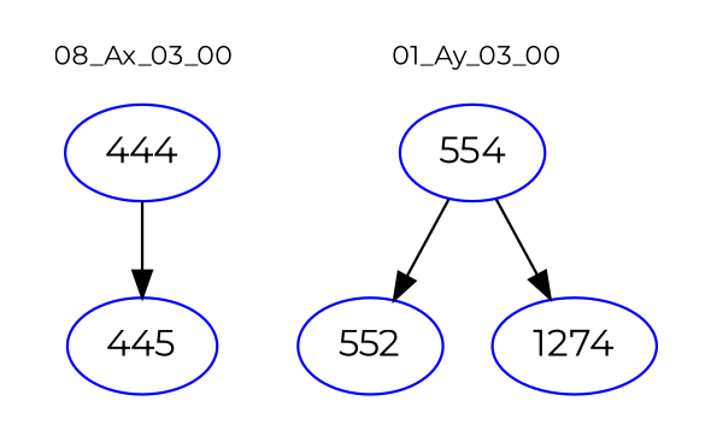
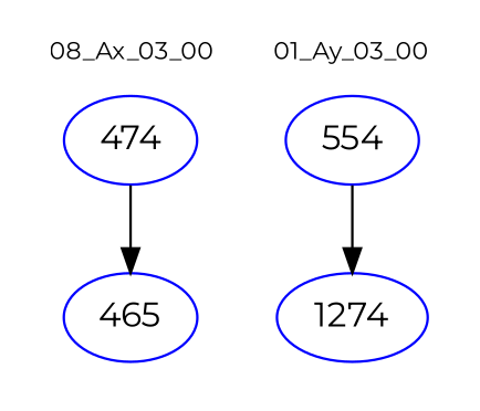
  digraph {
    fontname=Montserrat
    node [color=blue fontname=Montserrat]
    edge [color=black fontname=Montserrat]
-   n1 [label=444]
-   n2 [label=445]
+   n1 [label=474]
+   n2 [label=465]
    n3 [label=554]
-   n4 [label=552]
    n5 [label=1274]
    subgraph cluster_1 {
      color=white
      fontsize=10
      label="08_Ax_03_00"
      n1
      n2
    }
    subgraph cluster_2 {
      color=white
      fontsize=10
      label="01_Ay_03_00"
      n3
-     n4
      n5
    }
    n1 -> n2
-   n3 -> n4
    n3 -> n5
  }
